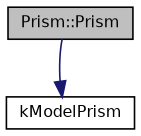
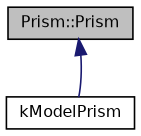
  digraph {
    rankdir=TB
    node [color=black fontname=Helvetica fontsize=10 shape=record style=filled]
    n1 [fillcolor=grey75 fontcolor=black height=0.2 label="Prism::Prism" width=0.4]
    n2 [fillcolor=white height=0.2 label=kModelPrism width=0.4]
-   n1 -> n2 [color=midnightblue fontname=Helvetica fontsize=10 labelfontname=Helvetica labelfontsize=10 style=solid]
+   n2 -> n1 [color=midnightblue fontname=Helvetica fontsize=10 labelfontname=Helvetica labelfontsize=10 style=solid]
  }
